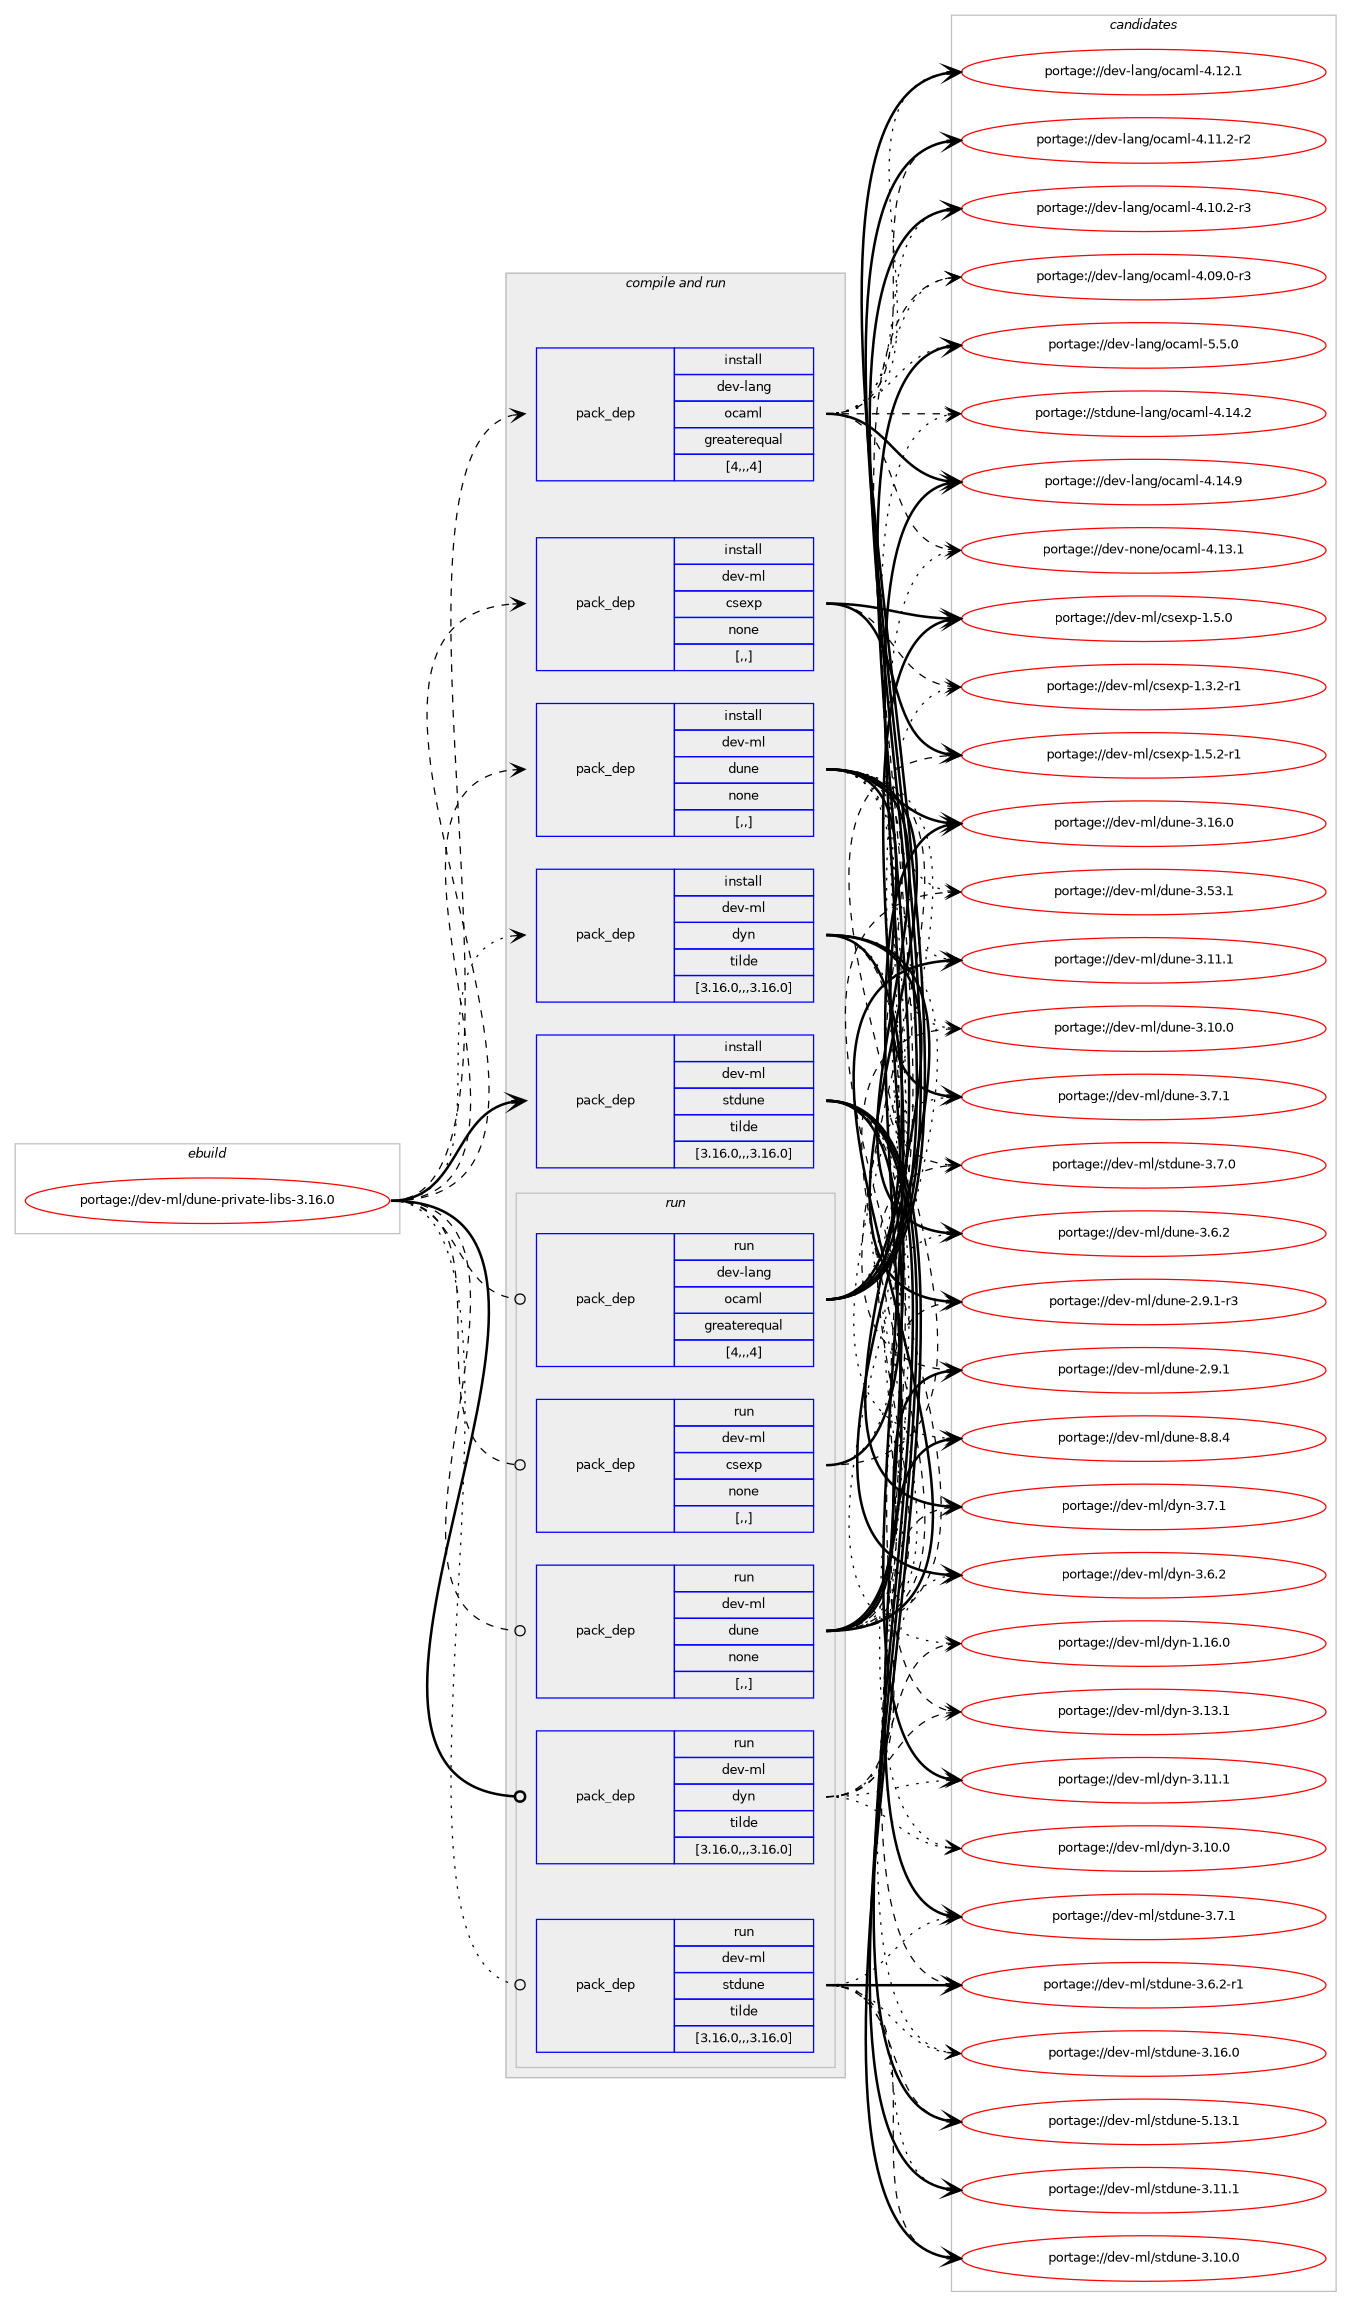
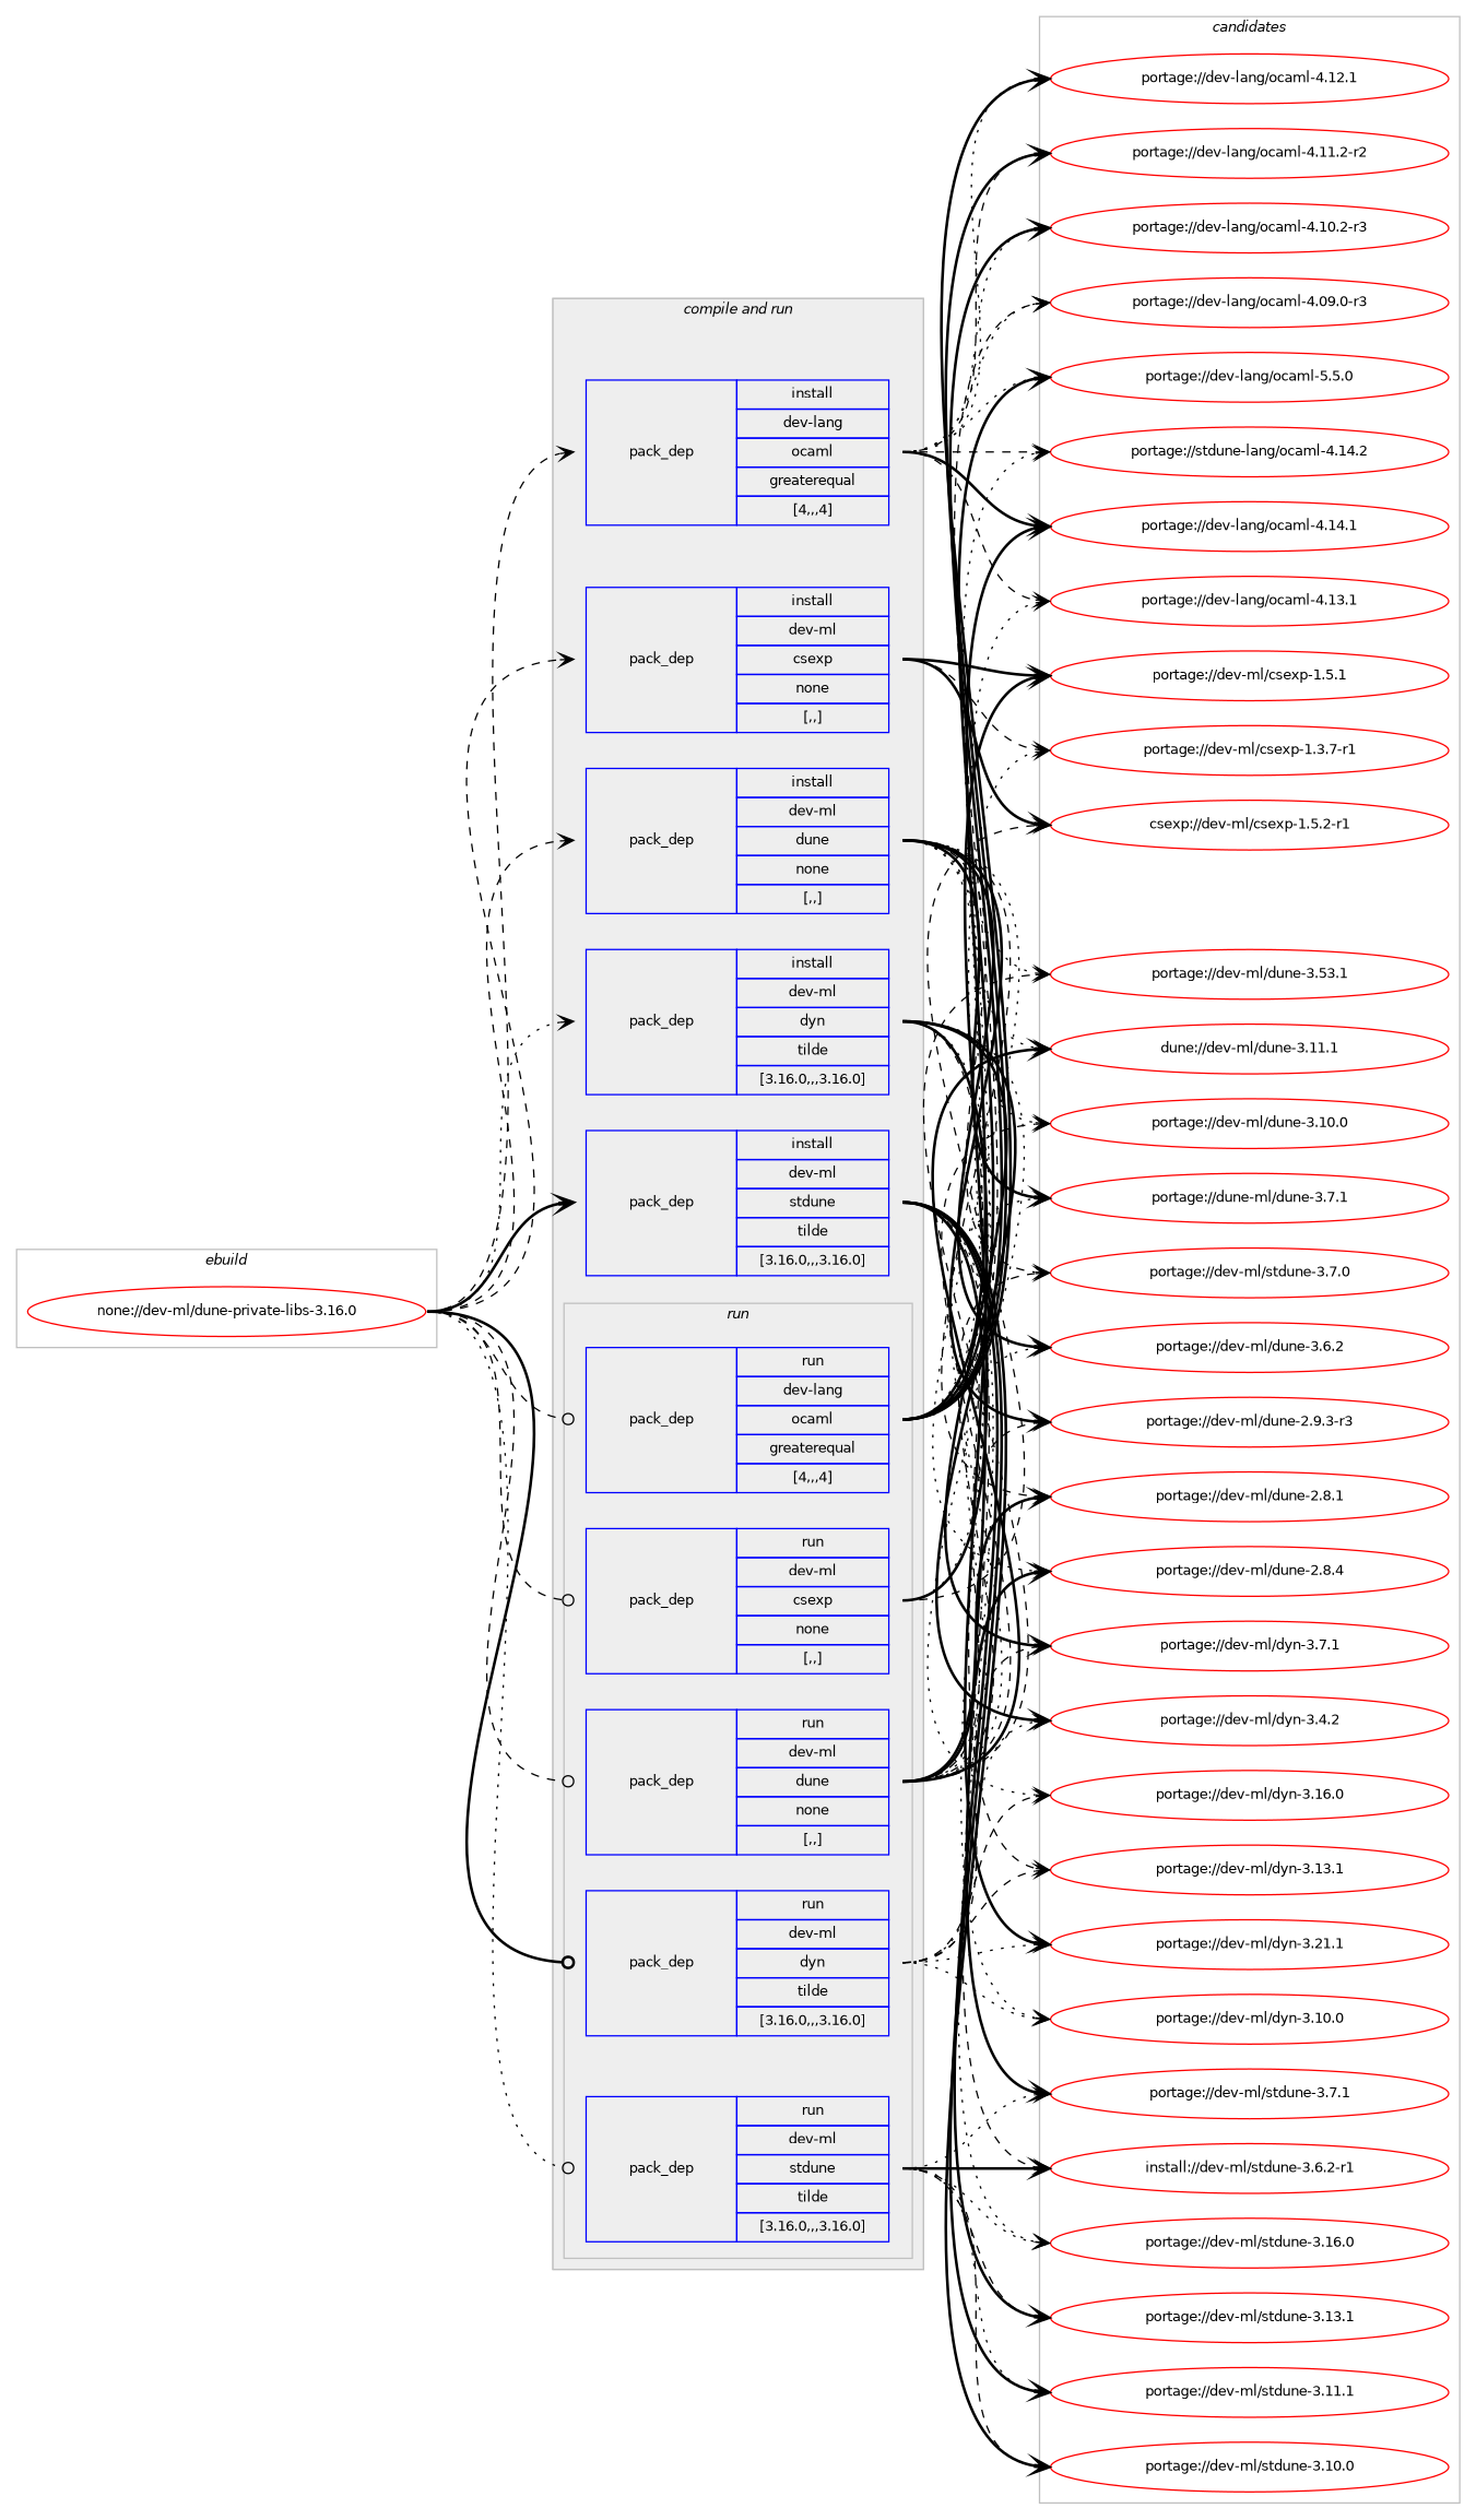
  digraph {
    compound=true
    concentrate=true
    fontname=Helvetica
    fontsize=10
    newrank=true
    rankdir=LR
    ranksep=1.5
    node [color=red fontname=Helvetica fontsize=10]
    edge [arrowhead=vee headport=w style=bold tailport=e weight=100]
-   n1 [label="portage://dev-ml/dune-private-libs-3.16.0" width=4]
+   n1 [label="none://dev-ml/dune-private-libs-3.16.0" width=4]
    n2 [color=blue label=<<TABLE BORDER="0" CELLBORDER="1" CELLSPACING="0" CELLPADDING="4" WIDTH="220"><TR><TD ROWSPAN="6" CELLPADDING="30">pack_dep</TD></TR><TR><TD WIDTH="110">install</TD></TR><TR><TD>dev-lang</TD></TR><TR><TD>ocaml</TD></TR><TR><TD>greaterequal</TD></TR><TR><TD>[4,,,4]</TD></TR></TABLE>> shape=none]
    n3 [color=blue label=<<TABLE BORDER="0" CELLBORDER="1" CELLSPACING="0" CELLPADDING="4" WIDTH="220"><TR><TD ROWSPAN="6" CELLPADDING="30">pack_dep</TD></TR><TR><TD WIDTH="110">install</TD></TR><TR><TD>dev-ml</TD></TR><TR><TD>csexp</TD></TR><TR><TD>none</TD></TR><TR><TD>[,,]</TD></TR></TABLE>> shape=none]
    n4 [color=blue label=<<TABLE BORDER="0" CELLBORDER="1" CELLSPACING="0" CELLPADDING="4" WIDTH="220"><TR><TD ROWSPAN="6" CELLPADDING="30">pack_dep</TD></TR><TR><TD WIDTH="110">install</TD></TR><TR><TD>dev-ml</TD></TR><TR><TD>dune</TD></TR><TR><TD>none</TD></TR><TR><TD>[,,]</TD></TR></TABLE>> shape=none]
    n5 [color=blue label=<<TABLE BORDER="0" CELLBORDER="1" CELLSPACING="0" CELLPADDING="4" WIDTH="220"><TR><TD ROWSPAN="6" CELLPADDING="30">pack_dep</TD></TR><TR><TD WIDTH="110">install</TD></TR><TR><TD>dev-ml</TD></TR><TR><TD>dyn</TD></TR><TR><TD>tilde</TD></TR><TR><TD>[3.16.0,,,3.16.0]</TD></TR></TABLE>> shape=none]
    n6 [color=blue label=<<TABLE BORDER="0" CELLBORDER="1" CELLSPACING="0" CELLPADDING="4" WIDTH="220"><TR><TD ROWSPAN="6" CELLPADDING="30">pack_dep</TD></TR><TR><TD WIDTH="110">install</TD></TR><TR><TD>dev-ml</TD></TR><TR><TD>stdune</TD></TR><TR><TD>tilde</TD></TR><TR><TD>[3.16.0,,,3.16.0]</TD></TR></TABLE>> shape=none]
    n7 [color=blue label=<<TABLE BORDER="0" CELLBORDER="1" CELLSPACING="0" CELLPADDING="4" WIDTH="220"><TR><TD ROWSPAN="6" CELLPADDING="30">pack_dep</TD></TR><TR><TD WIDTH="110">run</TD></TR><TR><TD>dev-lang</TD></TR><TR><TD>ocaml</TD></TR><TR><TD>greaterequal</TD></TR><TR><TD>[4,,,4]</TD></TR></TABLE>> shape=none]
    n8 [color=blue label=<<TABLE BORDER="0" CELLBORDER="1" CELLSPACING="0" CELLPADDING="4" WIDTH="220"><TR><TD ROWSPAN="6" CELLPADDING="30">pack_dep</TD></TR><TR><TD WIDTH="110">run</TD></TR><TR><TD>dev-ml</TD></TR><TR><TD>csexp</TD></TR><TR><TD>none</TD></TR><TR><TD>[,,]</TD></TR></TABLE>> shape=none]
    n9 [color=blue label=<<TABLE BORDER="0" CELLBORDER="1" CELLSPACING="0" CELLPADDING="4" WIDTH="220"><TR><TD ROWSPAN="6" CELLPADDING="30">pack_dep</TD></TR><TR><TD WIDTH="110">run</TD></TR><TR><TD>dev-ml</TD></TR><TR><TD>dune</TD></TR><TR><TD>none</TD></TR><TR><TD>[,,]</TD></TR></TABLE>> shape=none]
    n10 [color=blue label=<<TABLE BORDER="0" CELLBORDER="1" CELLSPACING="0" CELLPADDING="4" WIDTH="220"><TR><TD ROWSPAN="6" CELLPADDING="30">pack_dep</TD></TR><TR><TD WIDTH="110">run</TD></TR><TR><TD>dev-ml</TD></TR><TR><TD>dyn</TD></TR><TR><TD>tilde</TD></TR><TR><TD>[3.16.0,,,3.16.0]</TD></TR></TABLE>> shape=none]
    n11 [color=blue label=<<TABLE BORDER="0" CELLBORDER="1" CELLSPACING="0" CELLPADDING="4" WIDTH="220"><TR><TD ROWSPAN="6" CELLPADDING="30">pack_dep</TD></TR><TR><TD WIDTH="110">run</TD></TR><TR><TD>dev-ml</TD></TR><TR><TD>stdune</TD></TR><TR><TD>tilde</TD></TR><TR><TD>[3.16.0,,,3.16.0]</TD></TR></TABLE>> shape=none]
    n12 [label="portage://dev-lang/ocaml-5.5.0" width=4]
    n13 [label="portage://stdune-lang/ocaml-4.14.2" width=4]
-   n14 [label="portage://dev-lang/ocaml-4.14.9" width=4]
-   n15 [label="portage://dev-none/ocaml-4.13.1" width=4]
+   n14 [label="portage://dev-lang/ocaml-4.14.1" width=4]
+   n15 [label="portage://dev-lang/ocaml-4.13.1" width=4]
    n16 [label="portage://dev-lang/ocaml-4.12.1" width=4]
    n17 [label="portage://dev-lang/ocaml-4.11.2-r2" width=4]
    n18 [label="portage://dev-lang/ocaml-4.10.2-r3" width=4]
    n19 [label="portage://dev-lang/ocaml-4.09.0-r3" width=4]
-   n20 [label="portage://dev-ml/csexp-1.5.2-r1" width=4]
-   n21 [label="portage://dev-ml/csexp-1.5.0" width=4]
-   n22 [label="portage://dev-ml/csexp-1.3.2-r1" width=4]
-   n23 [label="portage://dev-ml/dune-3.16.0" width=4]
+   n20 [label="csexp://dev-ml/csexp-1.5.2-r1" width=4]
+   n21 [label="portage://dev-ml/csexp-1.5.1" width=4]
+   n22 [label="portage://dev-ml/csexp-1.3.7-r1" width=4]
    n24 [label="portage://dev-ml/dune-3.53.1" width=4]
-   n25 [label="portage://dev-ml/dune-3.11.1" width=4]
+   n25 [label="dune://dev-ml/dune-3.11.1" width=4]
    n26 [label="portage://dev-ml/dune-3.10.0" width=4]
-   n27 [label="portage://dev-ml/dune-3.7.1" width=4]
+   n27 [label="portage://dune-ml/dune-3.7.1" width=4]
    n28 [label="portage://dev-ml/stdune-3.7.0" width=4]
    n29 [label="portage://dev-ml/dune-3.6.2" width=4]
-   n30 [label="portage://dev-ml/dune-2.9.1-r3" width=4]
-   n31 [label="portage://dev-ml/dune-2.9.1" width=4]
-   n32 [label="portage://dev-ml/dune-8.8.4" width=4]
-   n33 [label="portage://dev-ml/dyn-1.16.0" width=4]
+   n30 [label="portage://dev-ml/dune-2.9.3-r3" width=4]
+   n31 [label="portage://dev-ml/dune-2.8.1" width=4]
+   n32 [label="portage://dev-ml/dune-2.8.4" width=4]
+   n33 [label="portage://dev-ml/dyn-3.16.0" width=4]
    n34 [label="portage://dev-ml/dyn-3.13.1" width=4]
-   n35 [label="portage://dev-ml/dyn-3.11.1" width=4]
+   n35 [label="portage://dev-ml/dyn-3.21.1" width=4]
    n36 [label="portage://dev-ml/dyn-3.10.0" width=4]
    n37 [label="portage://dev-ml/dyn-3.7.1" width=4]
-   n38 [label="portage://dev-ml/dyn-3.6.2" width=4]
+   n38 [label="portage://dev-ml/dyn-3.4.2" width=4]
    n39 [label="portage://dev-ml/stdune-3.16.0" width=4]
-   n40 [label="portage://dev-ml/stdune-5.13.1" width=4]
+   n40 [label="portage://dev-ml/stdune-3.13.1" width=4]
    n41 [label="portage://dev-ml/stdune-3.11.1" width=4]
    n42 [label="portage://dev-ml/stdune-3.10.0" width=4]
    n43 [label="portage://dev-ml/stdune-3.7.1" width=4]
-   n44 [label="portage://dev-ml/stdune-3.6.2-r1" width=4]
+   n44 [label="install://dev-ml/stdune-3.6.2-r1" width=4]
    subgraph cluster_1 {
      color=gray
      label=<<i>ebuild</i>>
      n1
    }
    subgraph cluster_2 {
      color=gray
      label=<<i>dependencies</i>>
      subgraph cluster_3 {
        color=gray
        fillcolor="#eeeeee"
        label=<<i>compile</i>>
        style=filled
        subgraph sub_4 {
          color=gray
          fillcolor="#eeeeee"
          label=<<i>compile</i>>
          style=filled
          n2
        }
        subgraph sub_5 {
          color=gray
          fillcolor="#eeeeee"
          label=<<i>compile</i>>
          style=filled
          n3
        }
        subgraph sub_6 {
          color=gray
          fillcolor="#eeeeee"
          label=<<i>compile</i>>
          style=filled
          n4
        }
        subgraph sub_7 {
          color=gray
          fillcolor="#eeeeee"
          label=<<i>compile</i>>
          style=filled
          n5
        }
        subgraph sub_8 {
          color=gray
          fillcolor="#eeeeee"
          label=<<i>compile</i>>
          style=filled
          n6
        }
      }
      subgraph cluster_9 {
        color=gray
        fillcolor="#eeeeee"
        label=<<i>compile and run</i>>
        style=filled
      }
      subgraph cluster_10 {
        color=gray
        fillcolor="#eeeeee"
        label=<<i>run</i>>
        style=filled
        subgraph sub_11 {
          color=gray
          fillcolor="#eeeeee"
          label=<<i>run</i>>
          style=filled
          n7
        }
        subgraph sub_12 {
          color=gray
          fillcolor="#eeeeee"
          label=<<i>run</i>>
          style=filled
          n8
        }
        subgraph sub_13 {
          color=gray
          fillcolor="#eeeeee"
          label=<<i>run</i>>
          style=filled
          n9
        }
        subgraph sub_14 {
          color=gray
          fillcolor="#eeeeee"
          label=<<i>run</i>>
          style=filled
          n10
        }
        subgraph sub_15 {
          color=gray
          fillcolor="#eeeeee"
          label=<<i>run</i>>
          style=filled
          n11
        }
      }
    }
    subgraph cluster_16 {
      color=gray
      label=<<i>candidates</i>>
      rank=same
      subgraph sub_17 {
        color=black
        label=<<i>candidates</i>>
        nodesep=1
        rank=same
        n12
        n13
        n14
        n15
        n16
        n17
        n18
        n19
      }
      subgraph sub_18 {
        color=black
        label=<<i>candidates</i>>
        nodesep=1
        rank=same
        n20
        n21
        n22
      }
      subgraph sub_19 {
        color=black
        label=<<i>candidates</i>>
        nodesep=1
        rank=same
-       n23
        n24
        n25
        n26
        n27
        n28
        n29
        n30
        n31
        n32
      }
      subgraph sub_20 {
        color=black
        label=<<i>candidates</i>>
        nodesep=1
        rank=same
        n33
        n34
        n35
        n36
        n37
        n38
      }
      subgraph sub_21 {
        color=black
        label=<<i>candidates</i>>
        nodesep=1
        rank=same
        n39
        n40
        n41
        n42
        n43
        n44
      }
      subgraph sub_22 {
        color=black
        label=<<i>candidates</i>>
        nodesep=1
        rank=same
        n12
        n13
        n14
        n15
        n16
        n17
        n18
        n19
      }
      subgraph sub_23 {
        color=black
        label=<<i>candidates</i>>
        nodesep=1
        rank=same
        n20
        n21
        n22
      }
      subgraph sub_24 {
        color=black
        label=<<i>candidates</i>>
        nodesep=1
        rank=same
-       n23
        n24
        n25
        n26
        n27
        n28
        n29
        n30
        n31
        n32
      }
      subgraph sub_25 {
        color=black
        label=<<i>candidates</i>>
        nodesep=1
        rank=same
        n33
        n34
        n35
        n36
        n37
        n38
      }
      subgraph sub_26 {
        color=black
        label=<<i>candidates</i>>
        nodesep=1
        rank=same
        n39
        n40
        n41
        n42
        n43
        n44
      }
    }
    n1 -> n2 [style=dashed weight=20]
    n1 -> n3 [style=dashed weight=20]
    n1 -> n4 [style=dashed weight=20]
    n1 -> n5 [style=dotted weight=20]
    n1 -> n6 [weight=20]
    n1 -> n7 [arrowhead=odot style=dashed weight=20]
    n1 -> n8 [arrowhead=odot style=dashed weight=20]
    n1 -> n9 [arrowhead=odot style=dashed weight=20]
    n1 -> n10 [arrowhead=odot weight=20]
    n1 -> n11 [arrowhead=odot style=dotted weight=20]
    n2 -> n12 [style=dotted]
    n2 -> n13 [style=dashed]
    n2 -> n14
    n2 -> n15 [style=dashed]
    n2 -> n16 [style=dotted]
    n2 -> n17 [style=dashed]
    n2 -> n18 [style=dotted]
    n2 -> n19 [style=dotted]
    n3 -> n20
    n3 -> n21
    n3 -> n22 [style=dashed]
-   n4 -> n23
    n4 -> n24 [style=dotted]
    n4 -> n25 [style=dotted]
    n4 -> n26 [style=dotted]
    n4 -> n27
    n4 -> n28 [style=dashed]
    n4 -> n29
    n4 -> n30
    n4 -> n31 [style=dashed]
    n4 -> n32 [style=dotted]
    n5 -> n33 [style=dotted]
    n5 -> n34 [style=dashed]
    n5 -> n35
    n5 -> n36 [style=dotted]
    n5 -> n37
    n5 -> n38
    n6 -> n39 [style=dotted]
    n6 -> n40
    n6 -> n41
    n6 -> n42
    n6 -> n43
    n6 -> n44 [style=dashed]
    n7 -> n12
    n7 -> n13 [style=dotted]
    n7 -> n14
    n7 -> n15 [style=dotted]
    n7 -> n16
    n7 -> n17
    n7 -> n18
    n7 -> n19 [style=dashed]
    n8 -> n20 [style=dashed]
    n8 -> n21
    n8 -> n22 [style=dotted]
-   n9 -> n23
    n9 -> n24 [style=dashed]
    n9 -> n25
    n9 -> n26 [style=dashed]
    n9 -> n27 [style=dotted]
    n9 -> n28 [style=dashed]
    n9 -> n29 [style=dotted]
    n9 -> n30 [style=dashed]
    n9 -> n31
    n9 -> n32
    n10 -> n33 [style=dashed]
    n10 -> n34 [style=dashed]
    n10 -> n35 [style=dotted]
    n10 -> n36 [style=dotted]
    n10 -> n37 [style=dashed]
    n10 -> n38 [style=dotted]
    n11 -> n39 [style=dotted]
    n11 -> n40 [style=dashed]
    n11 -> n41 [style=dotted]
    n11 -> n42 [style=dashed]
    n11 -> n43 [style=dotted]
    n11 -> n44
  }
